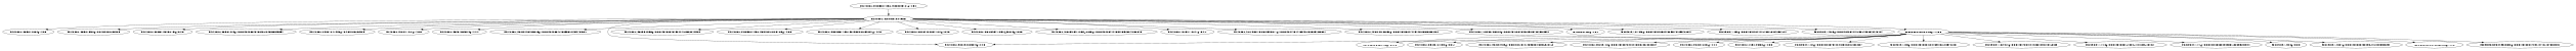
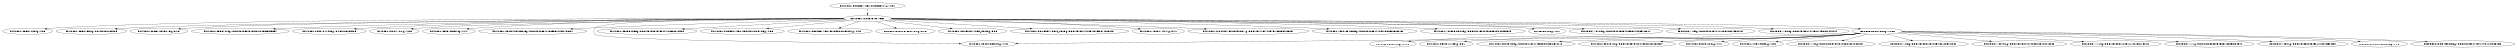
  digraph {
    fontname=Lato
    node [fontname=Lato]
    edge [fontname=Lato]
    "github.com/chai2010/play-etcd"
    "github.com/coreos/bbolt@v1.3.0"
    "github.com/coreos/etcd@v3.3.10+incompatible"
    "github.com/coreos/go-semver@v0.2.0"
    n5 [label="github.com/coreos/pkg@v0.0.0-20180928190104-329ea9e2e55f"]
    "github.com/dgrijalva/jwt-go@v3.2.0+incompatible"
    "github.com/ghodss/yaml@v1.0.0"
    "github.com/gogo/protobuf@v1.1.1"
    "github.com/golang/groupcache@v0.0.0-20180924190550-6f2cf27854a4"
    "github.com/golang/protobuf@v1.2.0"
    "github.com/google/btree@v0.0.0-20180813153112-4030bb1f1f0c"
    "github.com/grpc-ecosystem/go-grpc-middleware@v1.0.0"
    "github.com/grpc-ecosystem/go-grpc-prometheus@v1.2.0"
-   "github.com/jonboulle/clockwork@v0.1.0"
+   "github.com/jonboulle/clockwork@v0.1.0" [label="cloud.com/jonboulle/clockwork@v0.1.0"]
    "github.com/prometheus/client_golang@v0.8.0"
    "github.com/prometheus/client_model@v0.0.0-20180712105110-5c3871d89910"
    "github.com/soheilhy/cmux@v0.1.4"
    "github.com/tmc/grpc-websocket-proxy@v0.0.0-20171017195756-830351dc03c6"
    "github.com/ugorji/go/codec@v0.0.0-20180927125128-99ea80c8b19a"
    "github.com/xiang90/probing@v0.0.0-20160813154853-07dd2e8dfe18"
    "go.uber.org/zap@v1.9.1"
    "golang.org/x/crypto@v0.0.0-20181009213950-7c1a557ab941"
    "golang.org/x/net@v0.0.0-20181011144130-49bb7cea24b1"
    "golang.org/x/time@v0.0.0-20180412165947-fbb02b2291d2"
    "google.golang.org/grpc@v1.15.0"
    "github.com/grpc-ecosystem/grpc-gateway@v1.5.1"
    "cloud.google.com/go@v0.26.0"
    "github.com/client9/misspell@v0.3.4"
    "github.com/golang/glog@v0.0.0-20160126235308-23def4e6c14b"
    "github.com/golang/lint@v0.0.0-20180702182130-06c8688daad7"
    "github.com/golang/mock@v1.1.1"
    "github.com/kisielk/gotool@v1.0.0"
    "golang.org/x/lint@v0.0.0-20180702182130-06c8688daad7"
    "golang.org/x/net@v0.0.0-20180826012351-8a410e7b638d"
    n35 [label="golang.org/x/oauth2@v0.0.0-20170821212333-d2e6202438be"]
    "golang.org/x/sync@v0.0.0-20180314180146-1d60e4601c6f"
    "golang.org/x/sys@v0.0.0-20180830151530-49385e6e1522"
-   "golang.org/x/text@v0.3.0"
    "golang.org/x/tools@v0.0.0-20180828015842-6cd1fcedba52"
    "google.golang.org/appengine@v1.1.0"
    "google.golang.org/genproto@v0.0.0-20180817151627-c66870c02cf8"
    "github.com/chai2010/play-etcd" -> "github.com/coreos/bbolt@v1.3.0"
    "github.com/chai2010/play-etcd" -> "github.com/coreos/etcd@v3.3.10+incompatible"
    "github.com/chai2010/play-etcd" -> "github.com/coreos/go-semver@v0.2.0"
    "github.com/chai2010/play-etcd" -> n5
    "github.com/chai2010/play-etcd" -> "github.com/dgrijalva/jwt-go@v3.2.0+incompatible"
    "github.com/chai2010/play-etcd" -> "github.com/ghodss/yaml@v1.0.0"
    "github.com/chai2010/play-etcd" -> "github.com/gogo/protobuf@v1.1.1"
    "github.com/chai2010/play-etcd" -> "github.com/golang/groupcache@v0.0.0-20180924190550-6f2cf27854a4"
    "github.com/chai2010/play-etcd" -> "github.com/golang/protobuf@v1.2.0"
    "github.com/chai2010/play-etcd" -> "github.com/google/btree@v0.0.0-20180813153112-4030bb1f1f0c"
    "github.com/chai2010/play-etcd" -> "github.com/grpc-ecosystem/go-grpc-middleware@v1.0.0"
    "github.com/chai2010/play-etcd" -> "github.com/grpc-ecosystem/go-grpc-prometheus@v1.2.0"
    "github.com/chai2010/play-etcd" -> "github.com/jonboulle/clockwork@v0.1.0"
    "github.com/chai2010/play-etcd" -> "github.com/prometheus/client_golang@v0.8.0"
    "github.com/chai2010/play-etcd" -> "github.com/prometheus/client_model@v0.0.0-20180712105110-5c3871d89910"
    "github.com/chai2010/play-etcd" -> "github.com/soheilhy/cmux@v0.1.4"
    "github.com/chai2010/play-etcd" -> "github.com/tmc/grpc-websocket-proxy@v0.0.0-20171017195756-830351dc03c6"
    "github.com/chai2010/play-etcd" -> "github.com/ugorji/go/codec@v0.0.0-20180927125128-99ea80c8b19a"
    "github.com/chai2010/play-etcd" -> "github.com/xiang90/probing@v0.0.0-20160813154853-07dd2e8dfe18"
    "github.com/chai2010/play-etcd" -> "go.uber.org/zap@v1.9.1"
    "github.com/chai2010/play-etcd" -> "golang.org/x/crypto@v0.0.0-20181009213950-7c1a557ab941"
    "github.com/chai2010/play-etcd" -> "golang.org/x/net@v0.0.0-20181011144130-49bb7cea24b1"
    "github.com/chai2010/play-etcd" -> "golang.org/x/time@v0.0.0-20180412165947-fbb02b2291d2"
    "github.com/chai2010/play-etcd" -> "google.golang.org/grpc@v1.15.0"
    "google.golang.org/grpc@v1.15.0" -> "github.com/golang/protobuf@v1.2.0"
    "google.golang.org/grpc@v1.15.0" -> "cloud.google.com/go@v0.26.0"
    "google.golang.org/grpc@v1.15.0" -> "github.com/client9/misspell@v0.3.4"
    "google.golang.org/grpc@v1.15.0" -> "github.com/golang/glog@v0.0.0-20160126235308-23def4e6c14b"
    "google.golang.org/grpc@v1.15.0" -> "github.com/golang/lint@v0.0.0-20180702182130-06c8688daad7"
    "google.golang.org/grpc@v1.15.0" -> "github.com/golang/mock@v1.1.1"
    "google.golang.org/grpc@v1.15.0" -> "github.com/kisielk/gotool@v1.0.0"
    "google.golang.org/grpc@v1.15.0" -> "golang.org/x/lint@v0.0.0-20180702182130-06c8688daad7"
    "google.golang.org/grpc@v1.15.0" -> "golang.org/x/net@v0.0.0-20180826012351-8a410e7b638d"
    "google.golang.org/grpc@v1.15.0" -> n35
    "google.golang.org/grpc@v1.15.0" -> "golang.org/x/sync@v0.0.0-20180314180146-1d60e4601c6f"
    "google.golang.org/grpc@v1.15.0" -> "golang.org/x/sys@v0.0.0-20180830151530-49385e6e1522"
-   "google.golang.org/grpc@v1.15.0" -> "golang.org/x/text@v0.3.0"
    "google.golang.org/grpc@v1.15.0" -> "golang.org/x/tools@v0.0.0-20180828015842-6cd1fcedba52"
    "google.golang.org/grpc@v1.15.0" -> "google.golang.org/appengine@v1.1.0"
    "google.golang.org/grpc@v1.15.0" -> "google.golang.org/genproto@v0.0.0-20180817151627-c66870c02cf8"
    "github.com/grpc-ecosystem/grpc-gateway@v1.5.1" -> "github.com/chai2010/play-etcd"
  }
